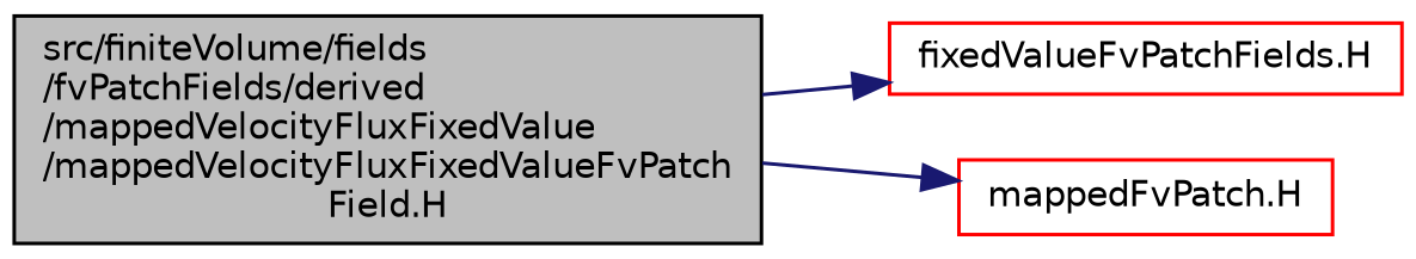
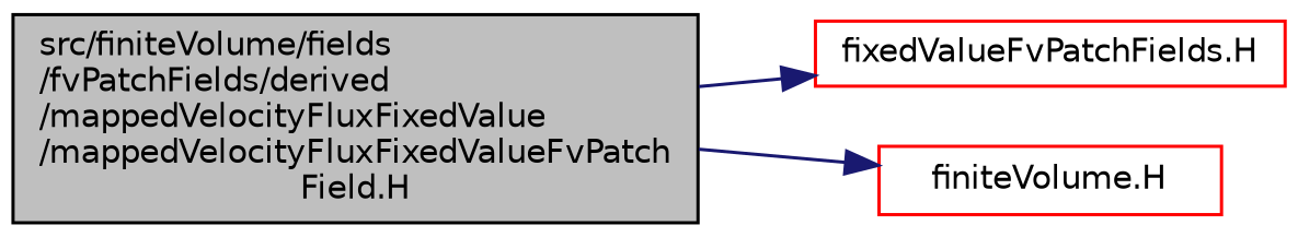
  digraph {
    rankdir=LR
    node [color=red fontname=Helvetica fontsize=10 shape=record]
    edge [color=midnightblue fontname=Helvetica fontsize=10 labelfontname=Helvetica labelfontsize=10 style=solid]
    n1 [color=black fillcolor=grey75 fontcolor=black height=0.2 label="src/finiteVolume/fields\l/fvPatchFields/derived\l/mappedVelocityFluxFixedValue\l/mappedVelocityFluxFixedValueFvPatch\lField.H" style=filled width=0.4]
    n2 [height=0.2 label="fixedValueFvPatchFields.H" width=0.4]
-   n3 [height=0.2 label="mappedFvPatch.H" width=0.4]
+   n3 [height=0.2 label="finiteVolume.H" width=0.4]
    n1 -> n2
    n1 -> n3
  }
